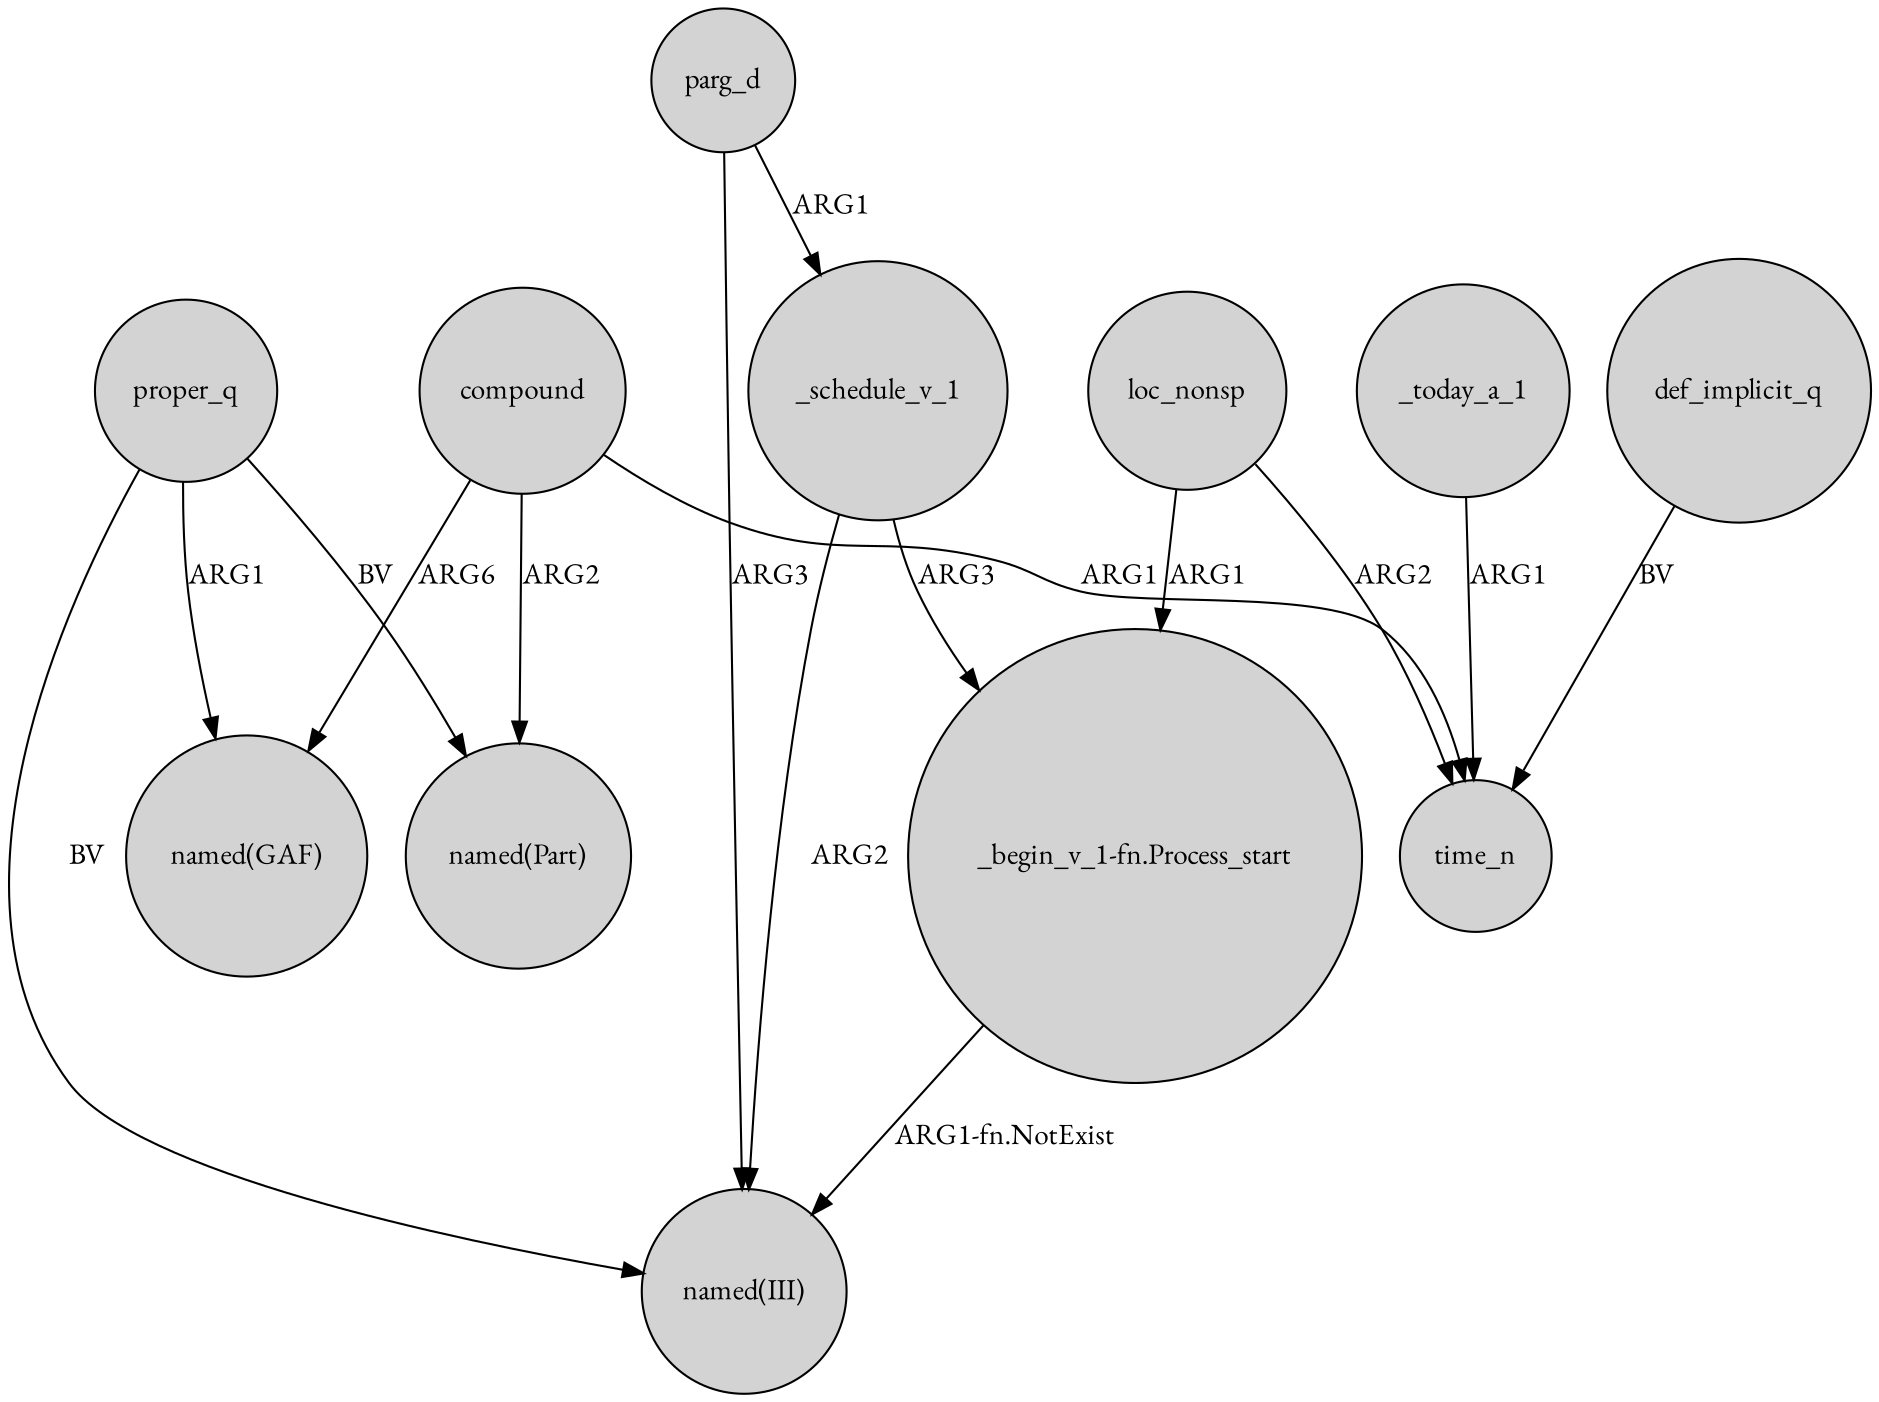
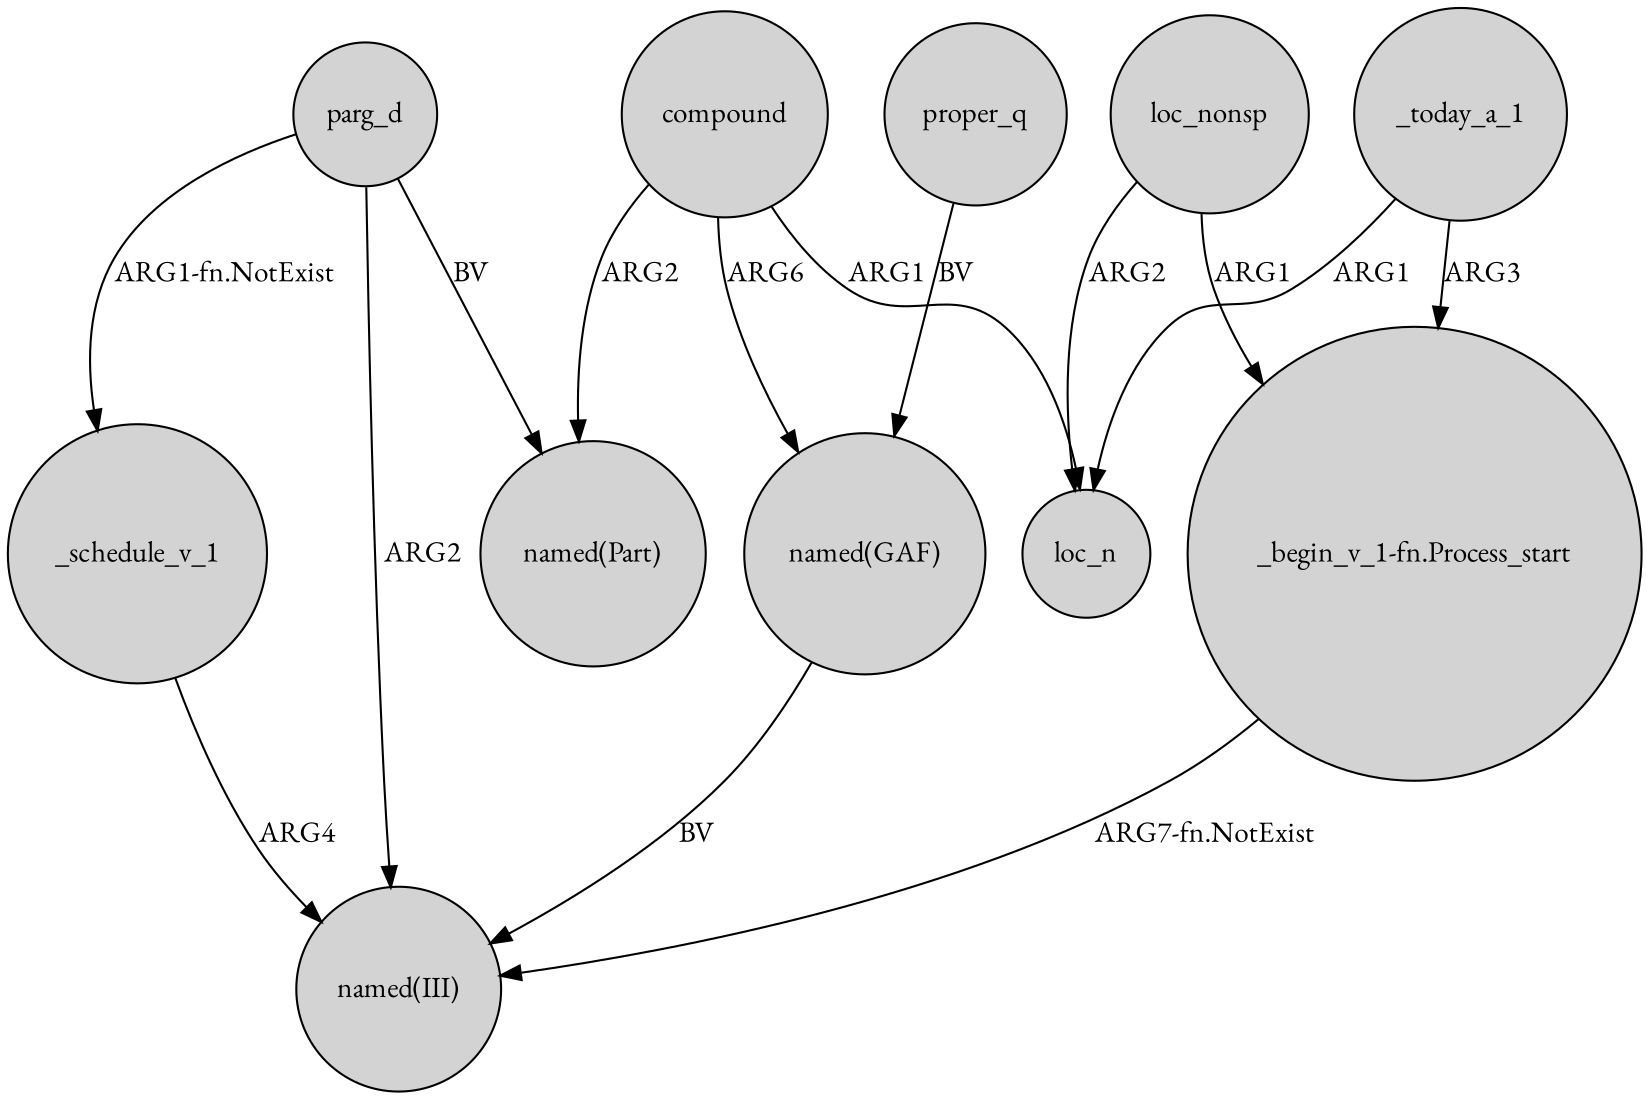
  digraph {
    fontname="EB Garamond"
    node [fontname="EB Garamond" shape=circle style=filled]
    edge [fontname="EB Garamond"]
    compound
    "named(GAF)"
    "named(Part)"
-   time_n
+   time_n [label=loc_n]
    parg_d
    "named(III)"
    _schedule_v_1
    "_begin_v_1-fn.Process_start"
    proper_q
    _today_a_1
    loc_nonsp
-   def_implicit_q
    compound -> "named(GAF)" [label=ARG6]
    compound -> "named(Part)" [label=ARG2]
    compound -> time_n [label=ARG1]
-   parg_d -> "named(III)" [label=ARG3]
-   parg_d -> _schedule_v_1 [label=ARG1]
-   _schedule_v_1 -> "named(III)" [label=ARG2]
-   _schedule_v_1 -> "_begin_v_1-fn.Process_start" [label=ARG3]
-   "_begin_v_1-fn.Process_start" -> "named(III)" [label="ARG1-fn.NotExist"]
-   proper_q -> "named(GAF)" [label=ARG1]
-   proper_q -> "named(Part)" [label=BV]
-   proper_q -> "named(III)" [label=BV]
+   parg_d -> "named(III)" [label=ARG2]
+   parg_d -> _schedule_v_1 [label="ARG1-fn.NotExist"]
+   _schedule_v_1 -> "named(III)" [label=ARG4]
+   _today_a_1 -> "_begin_v_1-fn.Process_start" [label=ARG3]
+   "_begin_v_1-fn.Process_start" -> "named(III)" [label="ARG7-fn.NotExist"]
+   proper_q -> "named(GAF)" [label=BV]
+   parg_d -> "named(Part)" [label=BV]
+   "named(GAF)" -> "named(III)" [label=BV]
    _today_a_1 -> time_n [label=ARG1]
    loc_nonsp -> time_n [label=ARG2]
    loc_nonsp -> "_begin_v_1-fn.Process_start" [label=ARG1]
-   def_implicit_q -> time_n [label=BV]
  }
